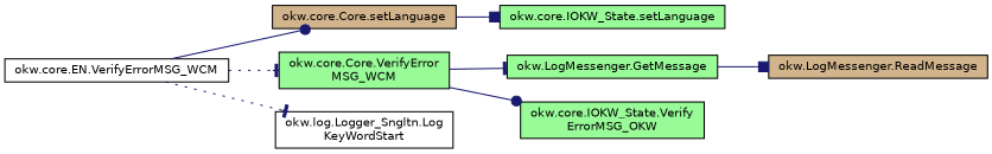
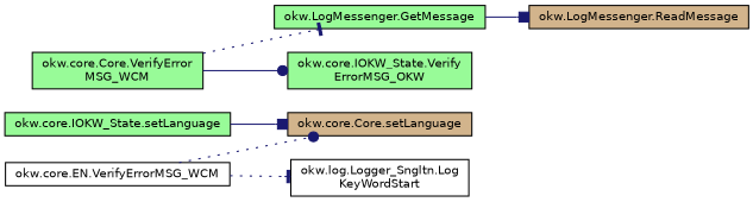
  digraph {
    rankdir=LR
    node [color=black fillcolor=palegreen fontname=Helvetica fontsize=10 shape=record style=filled]
    edge [arrowhead=tee color=midnightblue fontname=Helvetica fontsize=10 labelfontname=Helvetica labelfontsize=10 style=dotted]
    n1 [fillcolor=white fontcolor=black height=0.2 label="okw.core.EN.VerifyErrorMSG_WCM" width=0.4]
    n2 [fillcolor=tan height=0.2 label="okw.core.Core.setLanguage" width=0.4]
    n3 [height=0.2 label="okw.core.Core.VerifyError\lMSG_WCM" width=0.4]
    n4 [fillcolor=white height=0.2 label="okw.log.Logger_Sngltn.Log\lKeyWordStart" width=0.4]
    n5 [height=0.2 label="okw.core.IOKW_State.setLanguage" width=0.4]
    n6 [height=0.2 label="okw.LogMessenger.GetMessage" width=0.4]
    n7 [height=0.2 label="okw.core.IOKW_State.Verify\lErrorMSG_OKW" width=0.4]
    n8 [fillcolor=tan height=0.2 label="okw.LogMessenger.ReadMessage" width=0.4]
-   n1 -> n2 [arrowhead=dot style=solid]
-   n1 -> n3
+   n1 -> n2 [arrowhead=dot]
    n1 -> n4
-   n2 -> n5 [arrowhead=box style=solid]
-   n3 -> n6 [style=solid]
+   n5 -> n2 [arrowhead=box style=solid]
+   n3 -> n6
    n3 -> n7 [arrowhead=dot style=solid]
    n6 -> n8 [arrowhead=box style=solid]
  }
